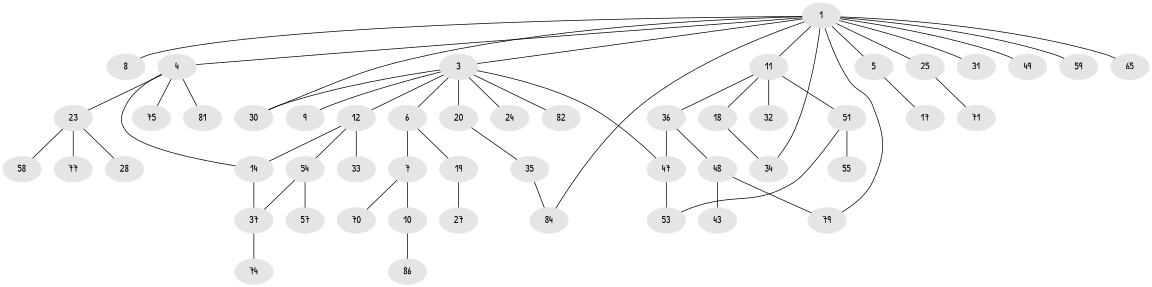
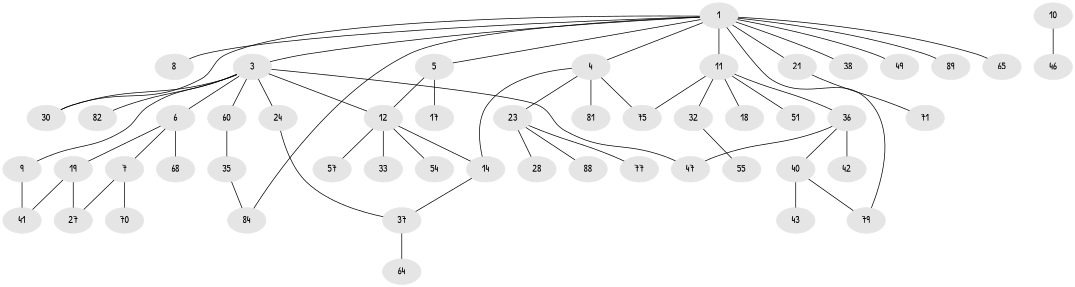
  graph {
    fontname="Patrick Hand"
    node [color=gray90 fontname="Patrick Hand" style=filled]
    edge [fontname="Patrick Hand"]
    1 [super="+8"]
    n2 [label=8]
    3 [super="+22"]
    4 [super="+69"]
    5
    11 [super="+15"]
-   25 [super="+52"]
+   25 [super="+52" label=21]
    30 [super="+56"]
-   34 [super="+45"]
-   38 [label=31]
+   38
    49
-   59
+   59 [label=89]
    65
    79 [super="+83"]
    84
    6 [super="+16"]
    9 [super="+13"]
    12 [super="+26"]
-   20 [super="+31"]
+   20 [super="+31" label=60]
    24 [super="+51"]
    47 [super="+66"]
    82
    14 [super="+78"]
    23 [super="+50"]
    75
    81
    17
    18
    n29 [label=51 super="+63"]
    32
    36
    71
    7 [super="+76"]
    19 [super="+62"]
+   68
+   41 [super="+60"]
    33
    54 [super="+72"]
    57
    35
    37 [super="+44"]
-   53
    28 [super="+29"]
-   58
+   58 [label=88]
    77
    10
    70
    27 [super="+73"]
-   46 [label=86]
+   46
    55
-   40 [super="+61" label=48]
-   74
+   40 [super="+61"]
+   42
+   74 [label=64]
    43 [super="+48"]
    1 -- n2
    1 -- 3
    1 -- 4
    1 -- 5
    1 -- 11
    1 -- 25
    1 -- 30
-   1 -- 34
    1 -- 38
    1 -- 49
    1 -- 59
    1 -- 65
    1 -- 79
    1 -- 84
    3 -- 30
    3 -- 6
    3 -- 9
    3 -- 12
    3 -- 20
    3 -- 24
    3 -- 47
    3 -- 82
    4 -- 14
    4 -- 23
    4 -- 75
    4 -- 81
+   5 -- 12
    5 -- 17
+   11 -- 75
    11 -- 18
    11 -- n29
    11 -- 32
    11 -- 36
    25 -- 71
    6 -- 7
    6 -- 19
+   6 -- 68
+   9 -- 41
    12 -- 14
    12 -- 33
    12 -- 54
-   54 -- 57
+   12 -- 57
    20 -- 35
-   54 -- 37
-   47 -- 53
+   24 -- 37
    14 -- 37
    23 -- 28
    23 -- 58
    23 -- 77
-   18 -- 34
-   n29 -- 53
-   n29 -- 55
+   32 -- 55
    36 -- 47
    36 -- 40
-   7 -- 10
+   36 -- 42
+   7 -- 27
    7 -- 70
+   19 -- 41
    19 -- 27
    35 -- 84
    37 -- 74
    10 -- 46
    40 -- 79
    40 -- 43
  }
